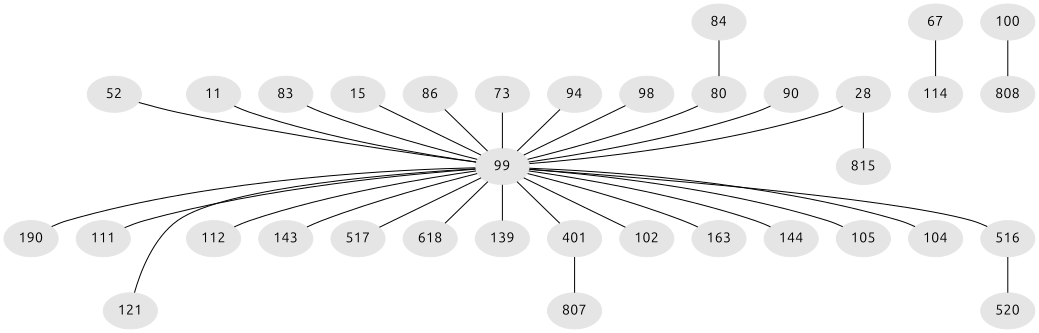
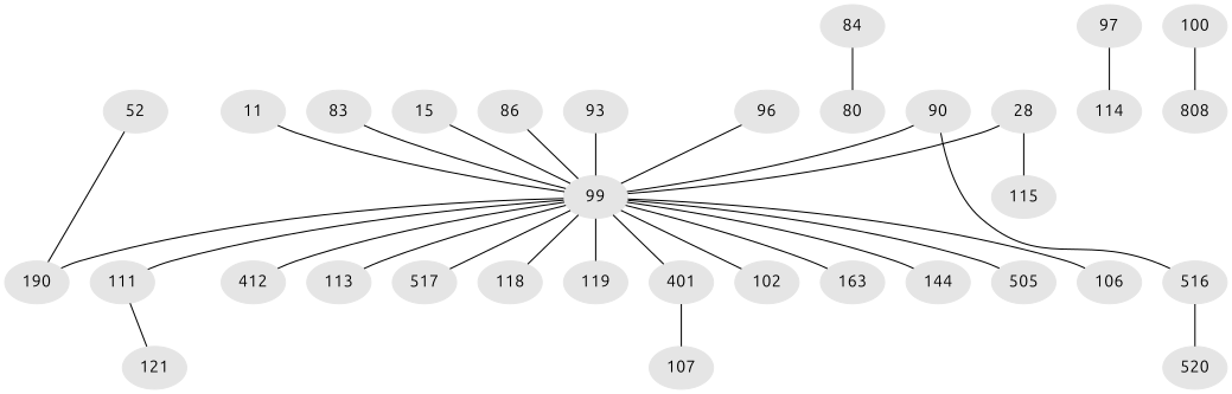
  graph {
    fontname=Ubuntu
    node [color=gray90 fontname=Ubuntu style=filled]
    edge [fontname=Ubuntu]
    99 [super="+65+77+78+88+95+63+70+71+79"]
    n2 [label=401]
    102
    n4 [label=163]
    n5 [label=144]
-   105 [super="+58+59"]
-   106 [label=104]
+   105 [super="+58+59" label=505]
+   106
    n8 [label=190]
    111
-   112 [super="+87+91"]
-   113 [label=143]
+   112 [super="+87+91" label=412]
+   113
    n12 [label=516]
    n13 [label=517]
-   118 [label=618]
-   119 [label=139]
+   118
+   119
    121
    80
    n18 [label=11]
    n19 [label=83]
    84
    n21 [label=15]
    86
    90
    n24 [label=52]
-   93 [label=73]
-   94
-   96 [label=98]
-   97 [super="+42" label=67]
+   93
+   96
+   97 [super="+42"]
    114
    n30 [label=28]
-   115 [label=815]
+   115
    n32 [label=808]
    100
-   107 [label=807]
+   107
    n35 [label=520]
    99 -- n2
    99 -- 102
    99 -- n4
    99 -- n5
    99 -- 105
    99 -- 106
    99 -- n8
    99 -- 111
    99 -- 112
    99 -- 113
-   99 -- n12
+   90 -- n12
    99 -- n13
    99 -- 118
    99 -- 119
-   99 -- 121
+   111 -- 121
    n2 -- 107
    n12 -- n35
-   80 -- 99
    n18 -- 99
    n19 -- 99
    84 -- 80
    n21 -- 99
    86 -- 99
    90 -- 99
-   n24 -- 99
+   n24 -- n8
    93 -- 99
-   94 -- 99
    96 -- 99
    97 -- 114
    n30 -- 99
    n30 -- 115
    100 -- n32
  }
